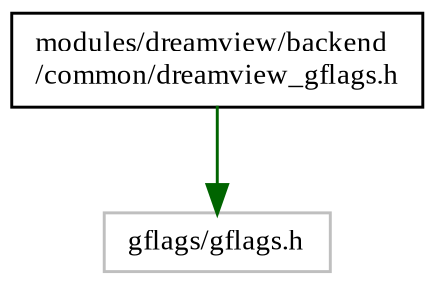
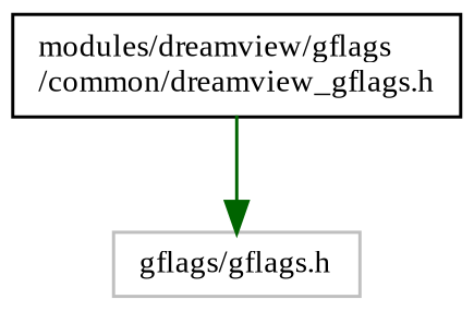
  digraph {
    fontname="Liberation Serif"
    node [fillcolor=white fontname="Liberation Serif" fontsize=10 shape=record style=filled]
-   n1 [color=black fontcolor=black height=0.2 label="modules/dreamview/backend\l/common/dreamview_gflags.h" width=0.4]
+   n1 [color=black fontcolor=black height=0.2 label="modules/dreamview/gflags\l/common/dreamview_gflags.h" width=0.4]
    n2 [color=grey75 height=0.2 label="gflags/gflags.h" width=0.4]
    n1 -> n2 [color=darkgreen fontname="Liberation Serif" fontsize=10 labelfontname=Helvetica labelfontsize=10 style=solid]
  }
